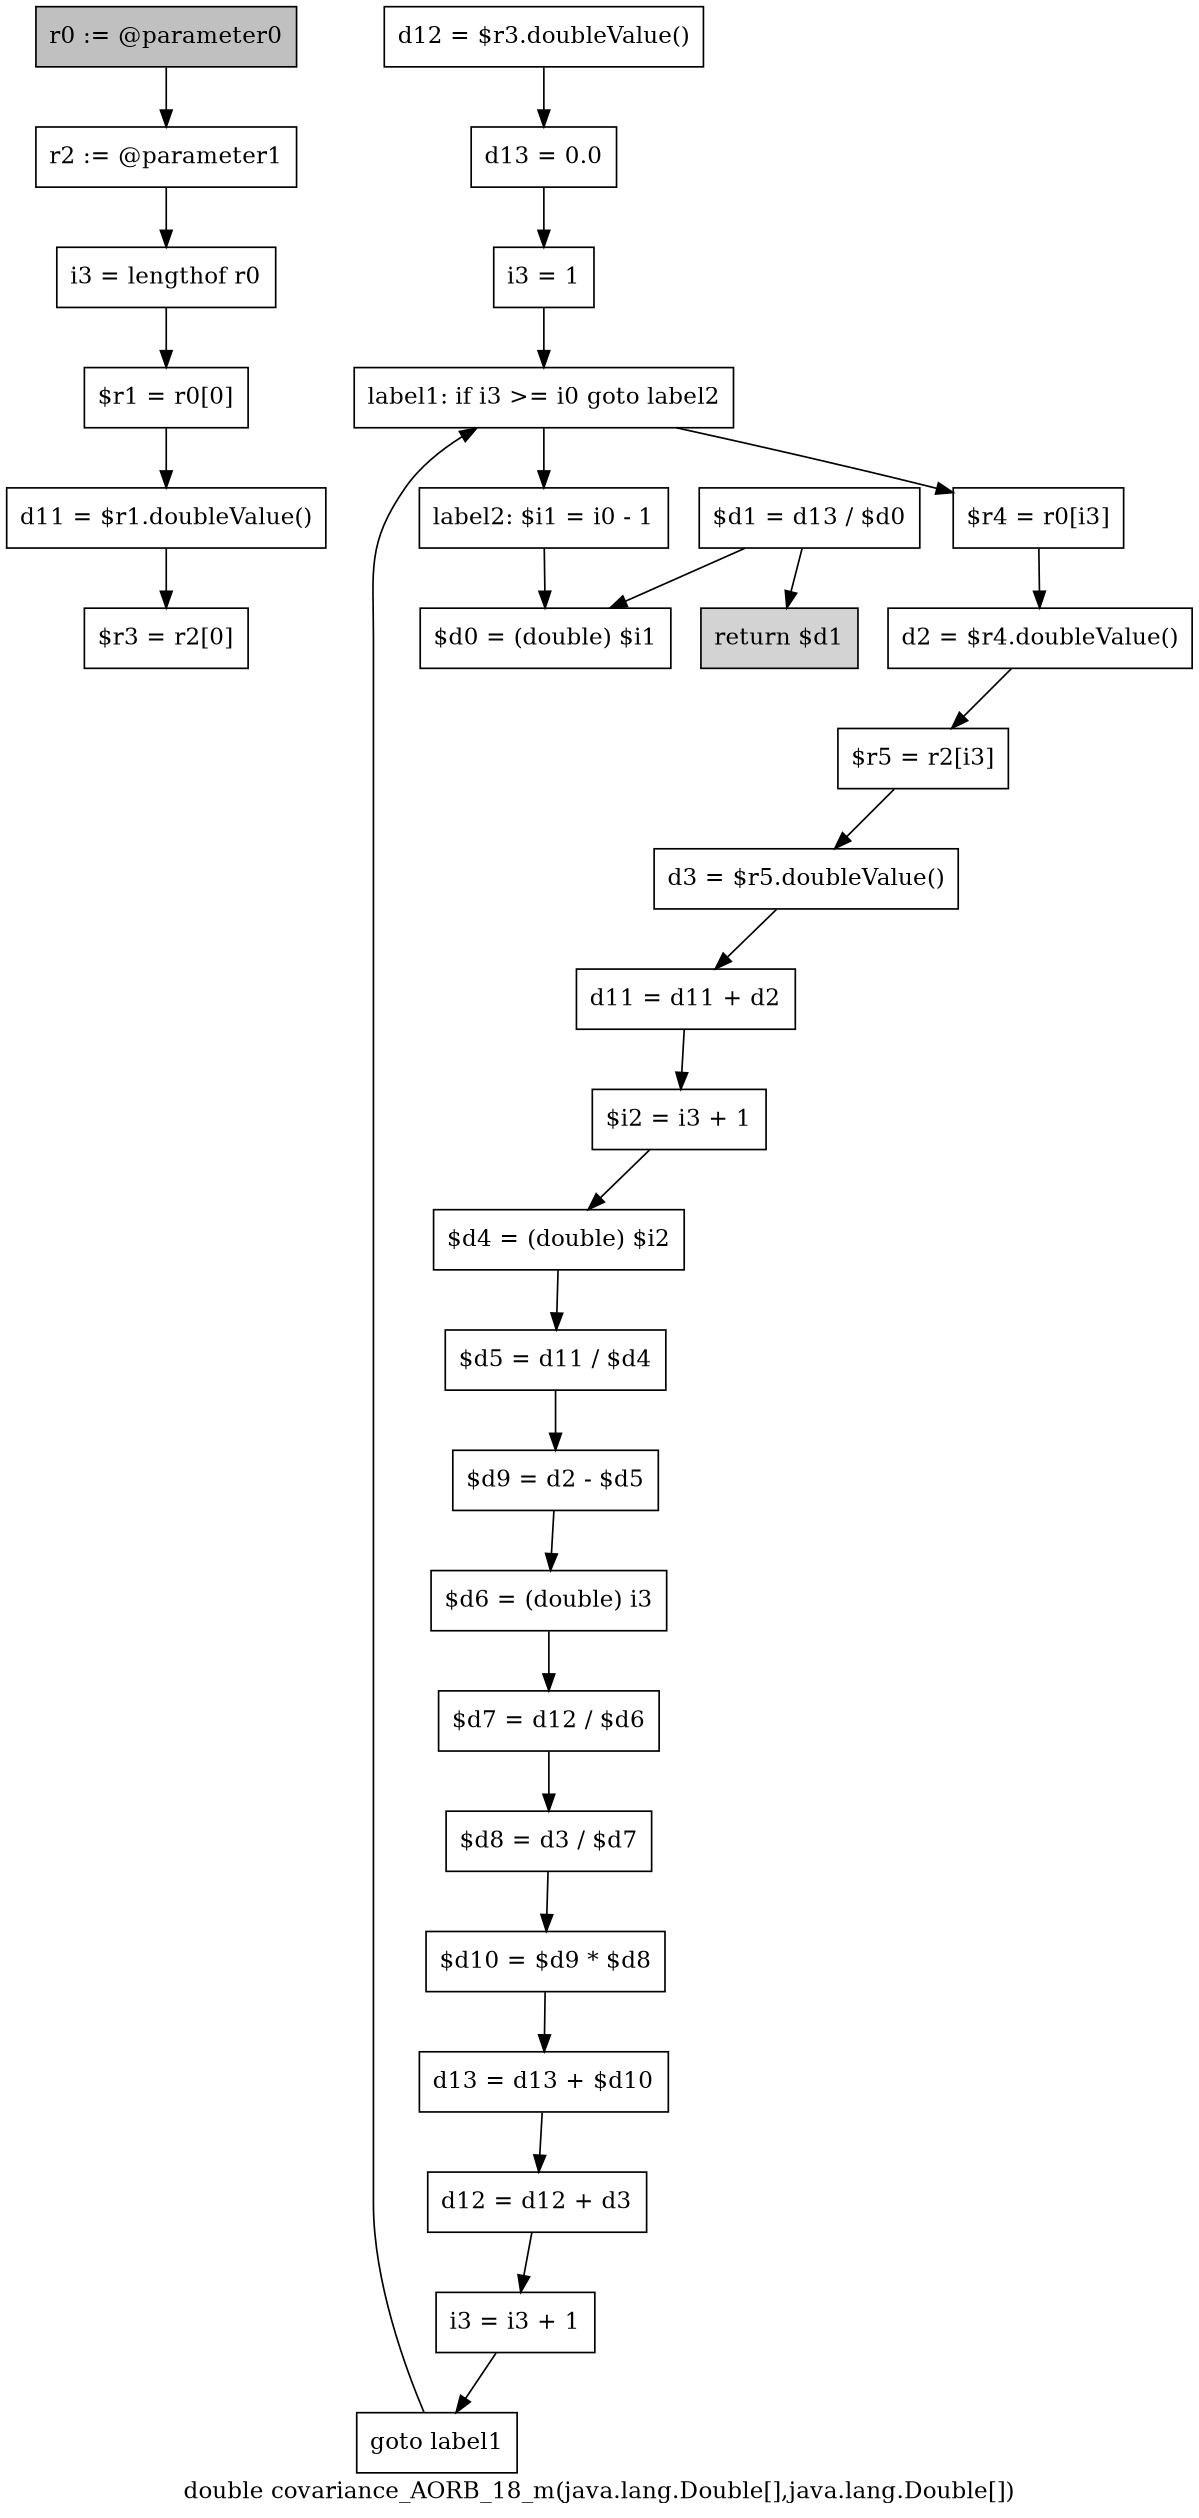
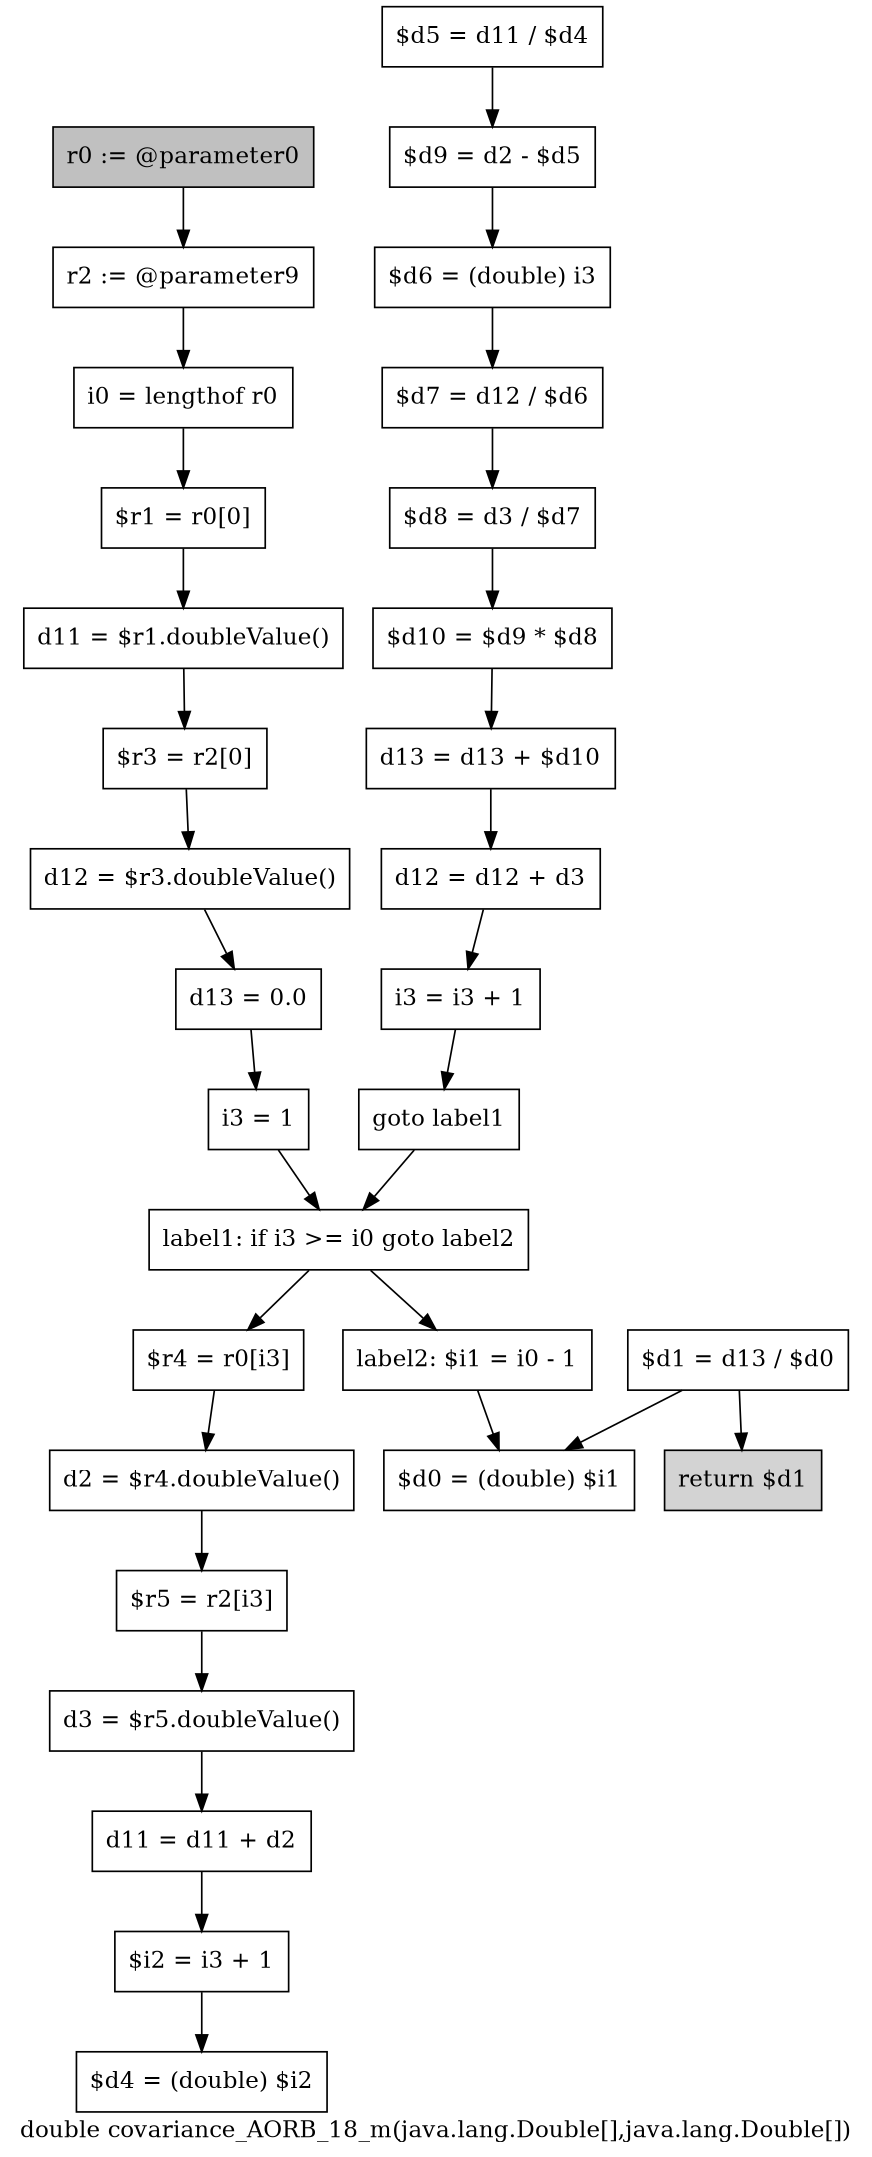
  digraph {
    label="double covariance_AORB_18_m(java.lang.Double[],java.lang.Double[])"
    node [shape=box]
    n1 [fillcolor=gray label="r0 := @parameter0" style=filled]
-   n2 [label="r2 := @parameter1"]
-   n3 [label="i3 = lengthof r0"]
+   n2 [label="r2 := @parameter9"]
+   n3 [label="i0 = lengthof r0"]
    n4 [label="$r1 = r0[0]"]
    n5 [label="d11 = $r1.doubleValue()"]
    n6 [label="$r3 = r2[0]"]
    n7 [label="d12 = $r3.doubleValue()"]
    n8 [label="d13 = 0.0"]
    n9 [label="i3 = 1"]
    n10 [label="label1: if i3 >= i0 goto label2"]
    n11 [label="$r4 = r0[i3]"]
    n12 [label="label2: $i1 = i0 - 1"]
    n13 [label="d2 = $r4.doubleValue()"]
    n14 [label="$d0 = (double) $i1"]
    n15 [label="$r5 = r2[i3]"]
    n16 [label="d3 = $r5.doubleValue()"]
    n17 [label="d11 = d11 + d2"]
    n18 [label="$i2 = i3 + 1"]
    n19 [label="$d4 = (double) $i2"]
    n20 [label="$d5 = d11 / $d4"]
    n21 [label="$d9 = d2 - $d5"]
    n22 [label="$d6 = (double) i3"]
    n23 [label="$d7 = d12 / $d6"]
    n24 [label="$d8 = d3 / $d7"]
    n25 [label="$d10 = $d9 * $d8"]
    n26 [label="d13 = d13 + $d10"]
    n27 [label="d12 = d12 + d3"]
    n28 [label="i3 = i3 + 1"]
    n29 [label="goto label1"]
    n30 [label="$d1 = d13 / $d0"]
    n31 [fillcolor=lightgray label="return $d1" style=filled]
    n1 -> n2
    n2 -> n3
    n3 -> n4
    n4 -> n5
    n5 -> n6
+   n6 -> n7
    n7 -> n8
    n8 -> n9
    n9 -> n10
    n10 -> n11
    n10 -> n12
    n11 -> n13
    n12 -> n14
    n13 -> n15
    n15 -> n16
    n16 -> n17
    n17 -> n18
    n18 -> n19
-   n19 -> n20
    n20 -> n21
    n21 -> n22
    n22 -> n23
    n23 -> n24
    n24 -> n25
    n25 -> n26
    n26 -> n27
    n27 -> n28
    n28 -> n29
    n29 -> n10
    n30 -> n14
    n30 -> n31
  }
